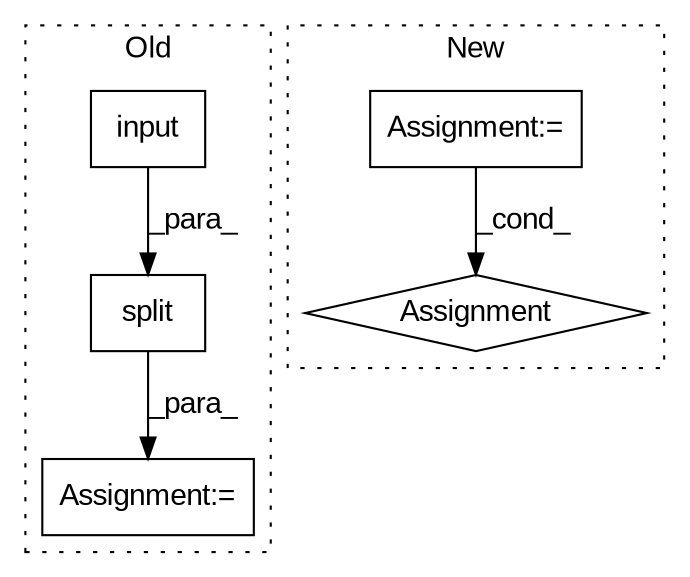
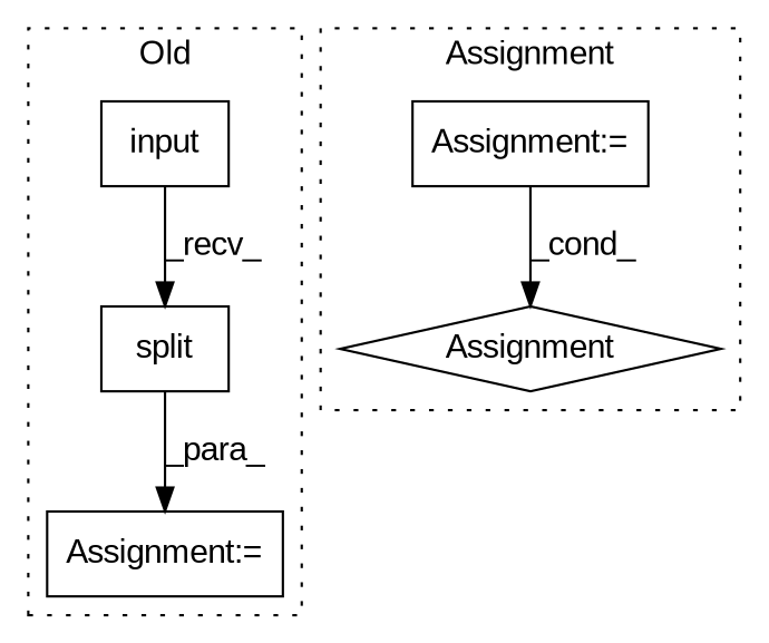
  digraph {
    fontname="Liberation Sans"
    node [a=32 fontname="Liberation Sans" l=7 s="180,249" shape=box]
    edge [fontname="Liberation Sans"]
    n1 [label=input s=1064]
    n2 [a=7 l=31 label="Assignment:=" s=1057]
    n3 [label=split s=1072]
    n4 [a=70 l="53,2" label=Assignment shape=diamond]
    n5 [a=7 l="53,2" label="Assignment:="]
    subgraph cluster_1 {
      label=Old
      style=dotted
      n1
      n2
      n3
    }
    subgraph cluster_2 {
-     label=New
+     label=Assignment
      style=dotted
      n4
      n5
    }
-   n1 -> n3 [label=_para_]
+   n1 -> n3 [label=_recv_]
    n3 -> n2 [label=_para_]
    n5 -> n4 [label=_cond_]
  }
